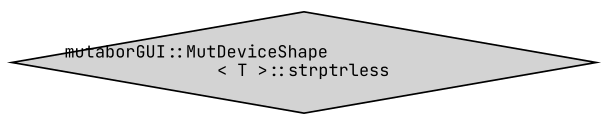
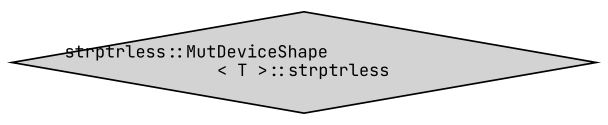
  digraph {
    rankdir=LR
    fontname="JetBrains Mono"
-   n1 [color=black fillcolor=lightgrey fontname="JetBrains Mono" fontsize=10 height=0.2 label="mutaborGUI::MutDeviceShape\l\< T \>::strptrless" shape=diamond style=filled width=0.4]
+   n1 [color=black fillcolor=lightgrey fontname="JetBrains Mono" fontsize=10 height=0.2 label="strptrless::MutDeviceShape\l\< T \>::strptrless" shape=diamond style=filled width=0.4]
  }
